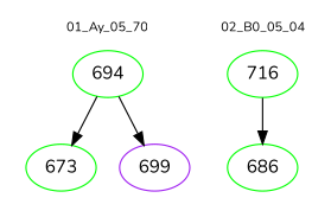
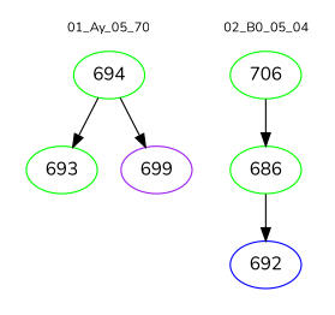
  digraph {
    fontname=Nunito
    node [color=green fontname=Nunito]
    edge [color=black fontname=Nunito]
    n1 [label=694]
-   n2 [label=673]
+   n2 [label=693]
    n3 [color=purple label=699]
-   n4 [label=716]
+   n4 [label=706]
    n5 [label=686]
+   n6 [color=blue label=692]
    subgraph cluster_1 {
      color=white
      fontsize=10
      label="01_Ay_05_70"
      n1
      n2
      n3
    }
    subgraph cluster_2 {
      color=white
      fontsize=10
      label="02_B0_05_04"
      n4
      n5
+     n6
    }
    n1 -> n2
    n1 -> n3
    n4 -> n5
+   n5 -> n6
  }
